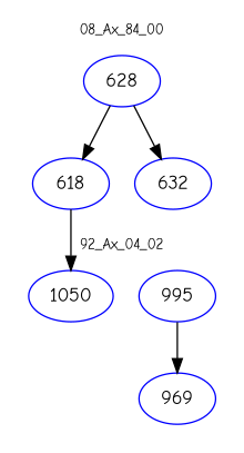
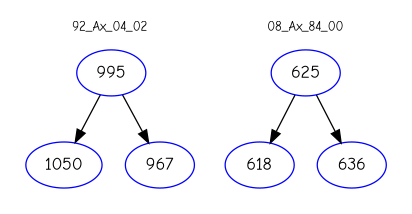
  digraph {
    fontname="Comic Neue"
    node [color=blue fontname="Comic Neue"]
    edge [color=black fontname="Comic Neue"]
    n1 [label=995]
    n2 [label=1050]
-   n3 [label=969]
-   n4 [label=628]
+   n3 [label=967]
+   n4 [label=625]
    n5 [label=618]
-   n6 [label=632]
+   n6 [label=636]
    subgraph cluster_1 {
      color=white
      fontsize=10
      label="92_Ax_04_02"
      n1
      n2
      n3
    }
    subgraph cluster_2 {
      color=white
      fontsize=10
      label="08_Ax_84_00"
      n4
      n5
      n6
    }
-   n5 -> n2
+   n1 -> n2
    n1 -> n3
    n4 -> n5
    n4 -> n6
  }
